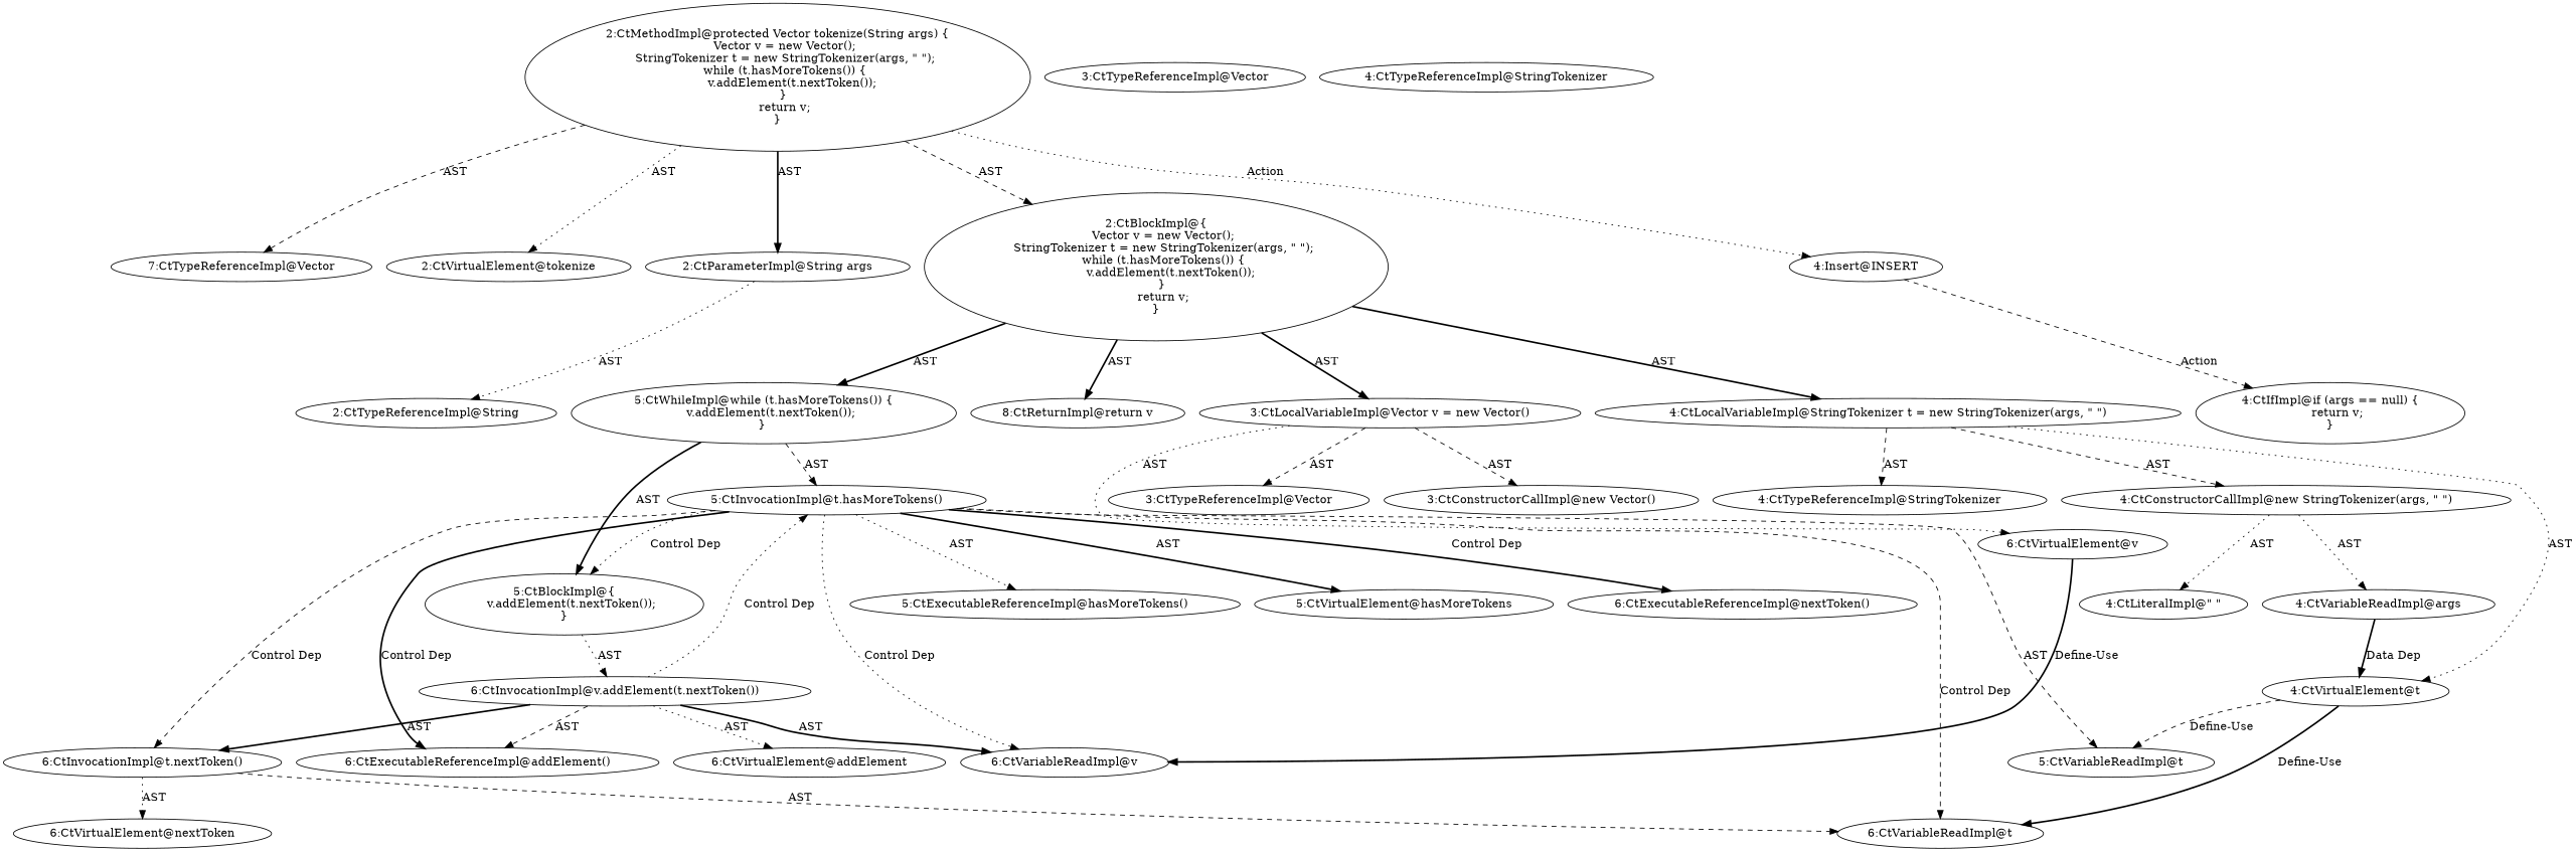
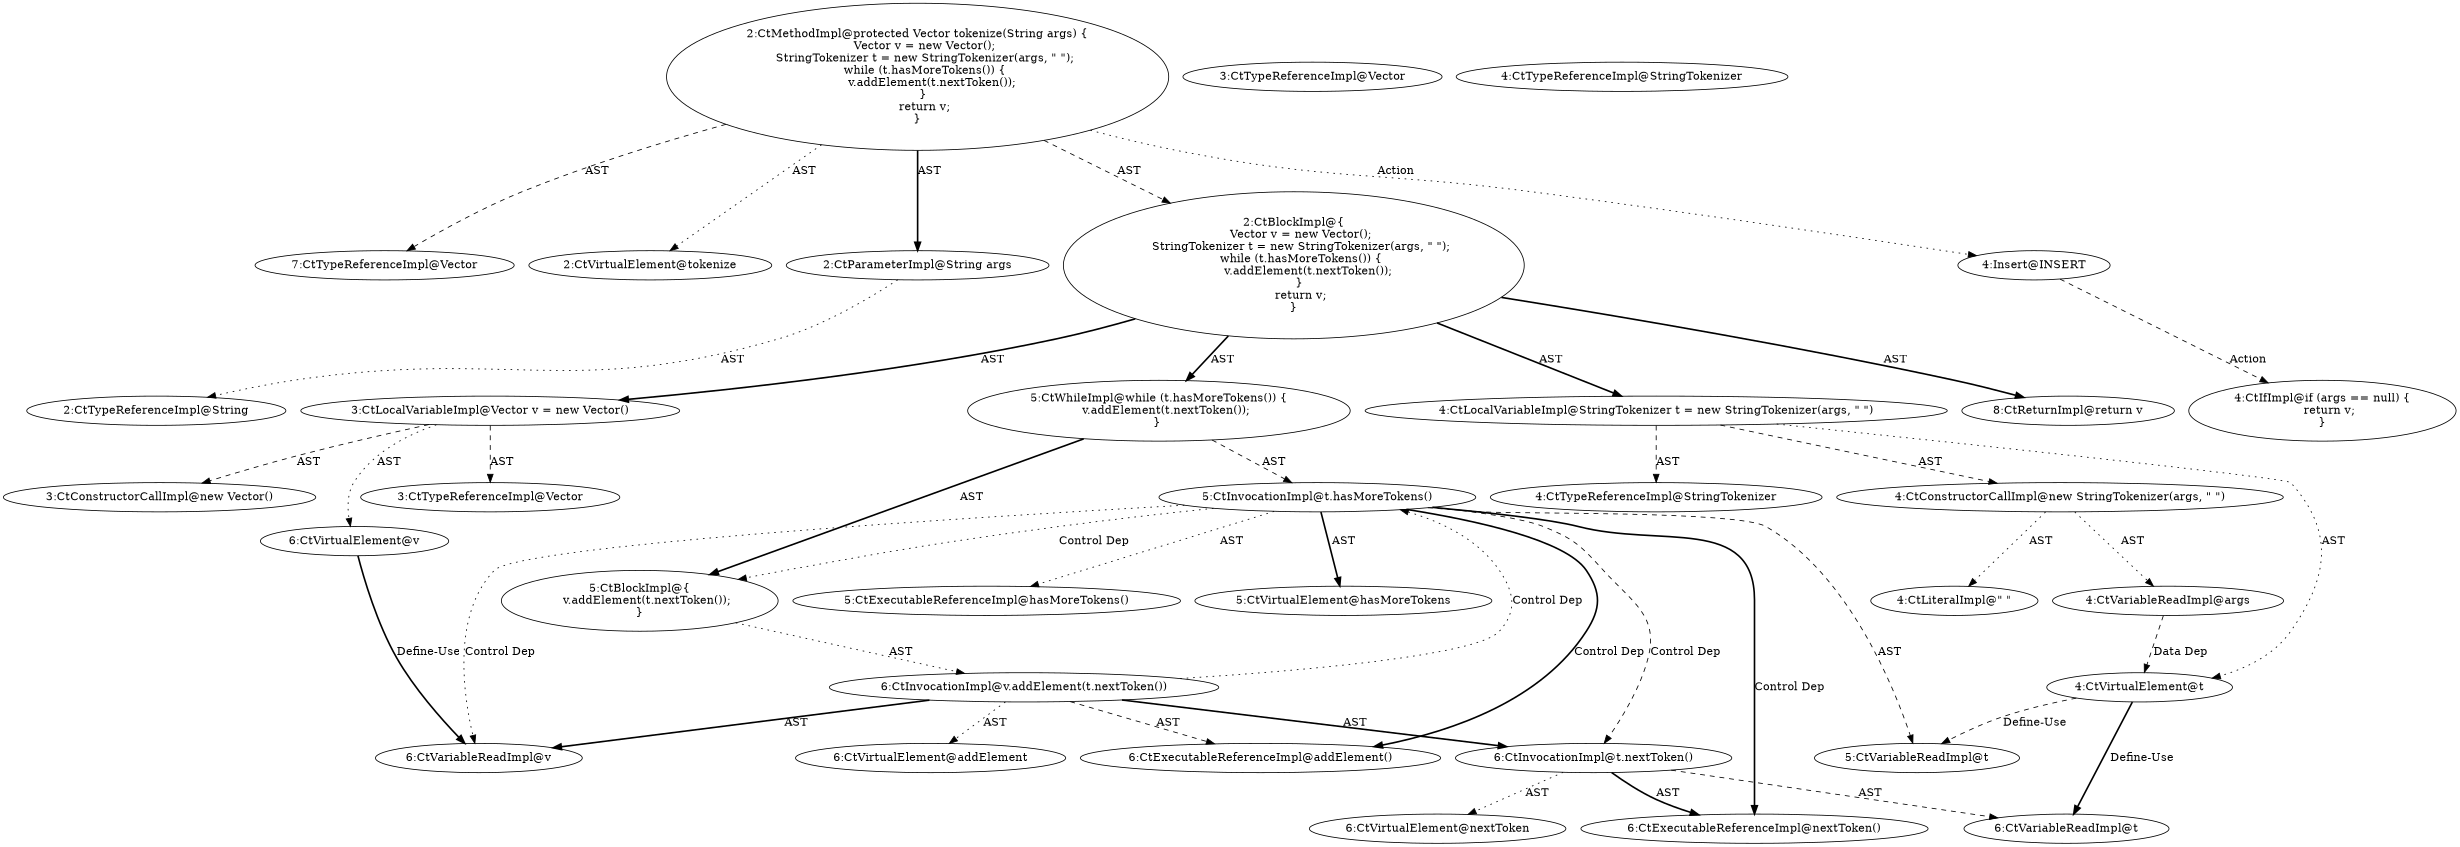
  digraph {
    node [shape=ellipse]
    edge [style=bold]
    n1 [label="7:CtTypeReferenceImpl@Vector"]
    n2 [label="2:CtVirtualElement@tokenize"]
    n3 [label="2:CtParameterImpl@String args"]
    n4 [label="2:CtTypeReferenceImpl@String"]
    n5 [label="3:CtTypeReferenceImpl@Vector"]
    n6 [label="3:CtTypeReferenceImpl@Vector"]
    n7 [label="3:CtConstructorCallImpl@new Vector()"]
    n8 [label="6:CtVirtualElement@v"]
    n9 [label="6:CtVariableReadImpl@v"]
    n10 [label="3:CtLocalVariableImpl@Vector v = new Vector()"]
    n11 [label="4:CtTypeReferenceImpl@StringTokenizer"]
    n12 [label="4:CtTypeReferenceImpl@StringTokenizer"]
    n13 [label="4:CtVariableReadImpl@args"]
    n14 [label="4:CtVirtualElement@t"]
    n15 [label="5:CtVariableReadImpl@t"]
    n16 [label="6:CtVariableReadImpl@t"]
    n17 [label="4:CtLiteralImpl@\" \""]
    n18 [label="4:CtConstructorCallImpl@new StringTokenizer(args, \" \")"]
    n19 [label="4:CtLocalVariableImpl@StringTokenizer t = new StringTokenizer(args, \" \")"]
    n20 [label="5:CtExecutableReferenceImpl@hasMoreTokens()"]
    n21 [label="5:CtVirtualElement@hasMoreTokens"]
    n22 [label="5:CtInvocationImpl@t.hasMoreTokens()"]
    n23 [label="6:CtExecutableReferenceImpl@addElement()"]
    n24 [label="6:CtExecutableReferenceImpl@nextToken()"]
    n25 [label="6:CtInvocationImpl@t.nextToken()"]
    n26 [label="5:CtBlockImpl@\{\n    v.addElement(t.nextToken());\n\}"]
    n27 [label="6:CtVirtualElement@nextToken"]
    n28 [label="6:CtInvocationImpl@v.addElement(t.nextToken())"]
    n29 [label="6:CtVirtualElement@addElement"]
    n30 [label="5:CtWhileImpl@while (t.hasMoreTokens()) \{\n    v.addElement(t.nextToken());\n\} "]
    n31 [label="8:CtReturnImpl@return v"]
    n32 [label="2:CtBlockImpl@\{\n    Vector v = new Vector();\n    StringTokenizer t = new StringTokenizer(args, \" \");\n    while (t.hasMoreTokens()) \{\n        v.addElement(t.nextToken());\n    \} \n    return v;\n\}"]
    n33 [label="2:CtMethodImpl@protected Vector tokenize(String args) \{\n    Vector v = new Vector();\n    StringTokenizer t = new StringTokenizer(args, \" \");\n    while (t.hasMoreTokens()) \{\n        v.addElement(t.nextToken());\n    \} \n    return v;\n\}"]
    n34 [label="4:Insert@INSERT"]
    n35 [label="4:CtIfImpl@if (args == null) \{\n    return v;\n\}"]
    n3 -> n4 [label=AST style=dotted]
    n8 -> n9 [label="Define-Use"]
    n10 -> n5 [label=AST style=dashed]
    n10 -> n7 [label=AST style=dashed]
    n10 -> n8 [label=AST style=dotted]
-   n13 -> n14 [label="Data Dep"]
+   n13 -> n14 [label="Data Dep" style=dashed]
    n14 -> n15 [label="Define-Use" style=dashed]
    n14 -> n16 [label="Define-Use"]
    n18 -> n13 [label=AST style=dotted]
    n18 -> n17 [label=AST style=dotted]
    n19 -> n11 [label=AST style=dashed]
    n19 -> n14 [label=AST style=dotted]
    n19 -> n18 [label=AST style=dashed]
    n22 -> n9 [label="Control Dep" style=dotted]
    n22 -> n15 [label=AST style=dashed]
-   n22 -> n16 [label="Control Dep" style=dashed]
    n22 -> n20 [label=AST style=dotted]
    n22 -> n21 [label=AST]
    n22 -> n23 [label="Control Dep"]
    n22 -> n24 [label="Control Dep"]
    n22 -> n25 [label="Control Dep" style=dashed]
    n22 -> n26 [label="Control Dep" style=dotted]
    n25 -> n16 [label=AST style=dashed]
+   n25 -> n24 [label=AST]
    n25 -> n27 [label=AST style=dotted]
    n26 -> n28 [label=AST style=dotted]
    n28 -> n9 [label=AST]
    n28 -> n22 [label="Control Dep" style=dotted]
    n28 -> n23 [label=AST style=dashed]
    n28 -> n25 [label=AST]
    n28 -> n29 [label=AST style=dotted]
    n30 -> n22 [label=AST style=dashed]
    n30 -> n26 [label=AST]
    n32 -> n10 [label=AST]
    n32 -> n19 [label=AST]
    n32 -> n30 [label=AST]
    n32 -> n31 [label=AST]
    n33 -> n1 [label=AST style=dashed]
    n33 -> n2 [label=AST style=dotted]
    n33 -> n3 [label=AST]
    n33 -> n32 [label=AST style=dashed]
    n33 -> n34 [label=Action style=dotted]
    n34 -> n35 [label=Action style=dashed]
  }
